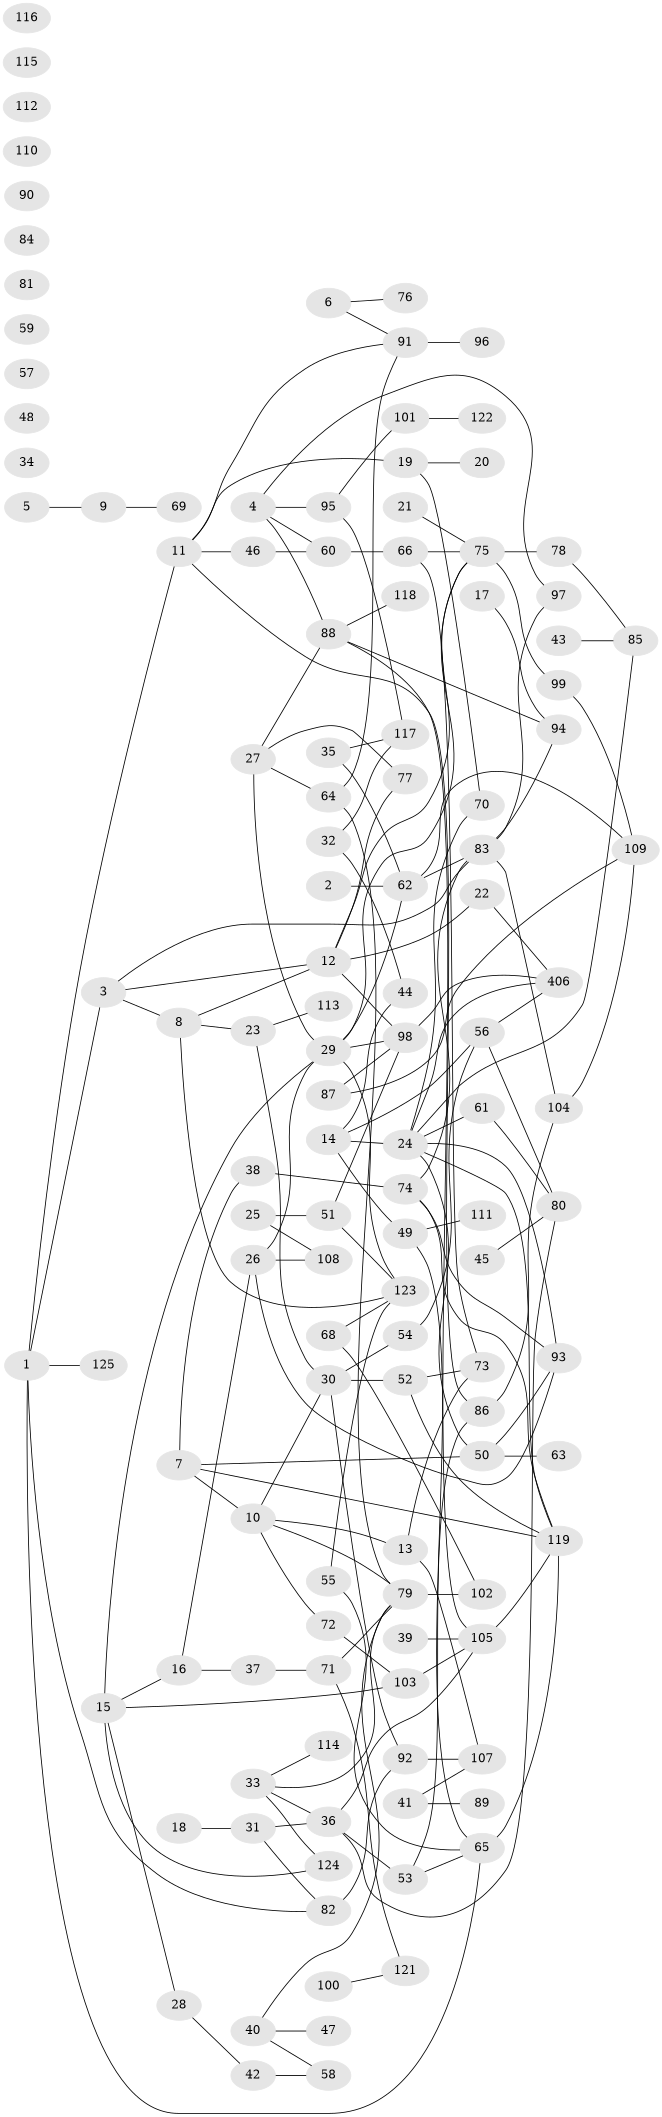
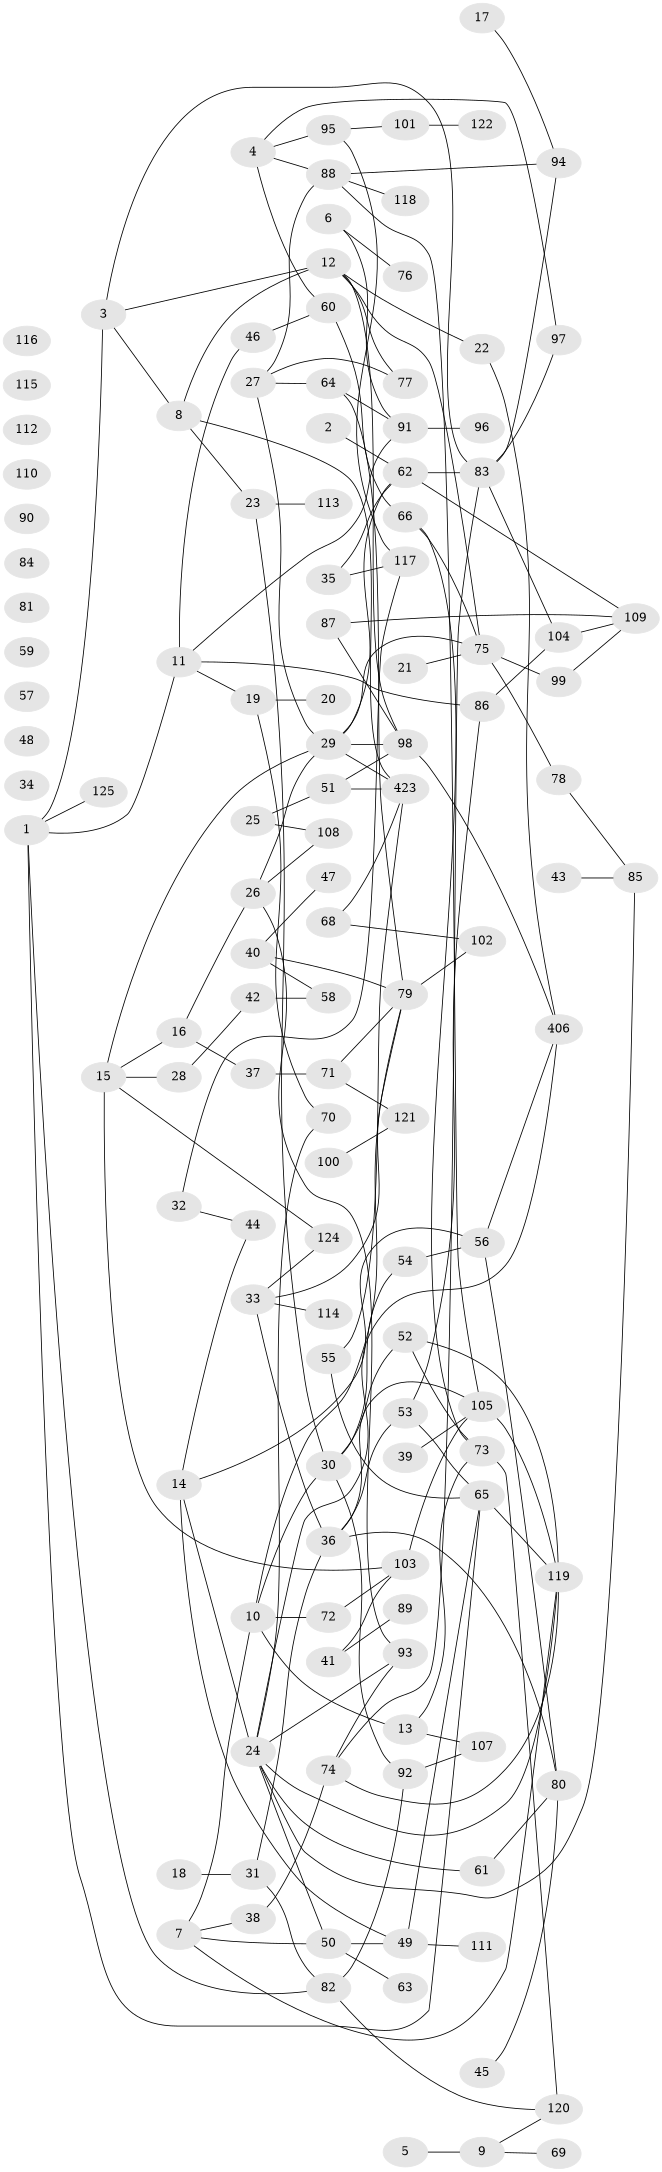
  graph {
    rankdir=LR
    node [color=gray90 style=filled]
    1
    3
    11
    65
    82
    125
    8
    12
    83
    91
    19
    46
    86
    119
+   120
    92
    2
    62
    109
    23
-   123
+   123 [label=423]
    22
    75
    77
    98
    97
    94
    104
    4
    60
    88
    95
    66
    105
    118
    117
    101
    5
    9
    69
    6
    76
    96
    7
    10
    38
    50
    13
    30
    72
    79
    74
    93
    63
    113
    73
    107
    52
    54
    103
    102
    20
    70
    n64 [label=406]
    78
    99
    14
    24
    44
    49
    56
    61
    85
    111
    80
    15
    16
    28
    29
    124
    26
    37
    42
    108
    71
    17
    18
    31
    36
    21
    25
    51
    27
    64
    58
    53
    32
    33
    114
    34
    35
    121
    39
    40
    47
    41
    89
    43
    45
    48
    55
    57
    59
    68
    81
    84
    87
    90
    122
    100
    110
    112
    115
    116
    1 -- 3
    1 -- 11
    1 -- 65
    1 -- 82
    1 -- 125
    3 -- 8
    3 -- 12
    3 -- 83
    11 -- 91
    11 -- 19
    11 -- 46
    11 -- 86
    65 -- 119
+   82 -- 120
    82 -- 92
    8 -- 12
    8 -- 23
    8 -- 123
    12 -- 22
    12 -- 75
    12 -- 77
    12 -- 98
    83 -- 97
    83 -- 94
    83 -- 104
    91 -- 96
    19 -- 20
    19 -- 70
    46 -- 60
    86 -- 104
    92 -- 107
    2 -- 62
    62 -- 83
    62 -- 109
    23 -- 30
    23 -- 113
    22 -- n64
    75 -- 78
    75 -- 99
    98 -- n64
    104 -- 109
    4 -- 97
    4 -- 60
    4 -- 88
    4 -- 95
    60 -- 66
    88 -- 94
    88 -- 105
    88 -- 118
    95 -- 117
    95 -- 101
    66 -- 75
    66 -- 73
    105 -- 119
    101 -- 122
    5 -- 9
+   9 -- 120
    9 -- 69
    6 -- 91
    6 -- 76
    7 -- 119
    7 -- 10
    7 -- 38
    7 -- 50
    10 -- 13
    10 -- 30
    10 -- 72
    10 -- 79
    38 -- 74
-   50 -- 93
+   50 -- 49
    50 -- 63
    13 -- 73
    13 -- 107
    30 -- 92
    30 -- 52
    30 -- 54
    72 -- 103
    79 -- 102
    74 -- 83
    74 -- 119
    74 -- 93
+   73 -- 120
    52 -- 119
    52 -- 73
    54 -- 56
    103 -- 105
    78 -- 85
    99 -- 109
    14 -- 24
    14 -- 44
    14 -- 49
    14 -- 56
    24 -- 119
    24 -- 50
    24 -- 93
    24 -- 70
    24 -- n64
    24 -- 61
    24 -- 85
    49 -- 65
    49 -- 111
    56 -- n64
    56 -- 80
    61 -- 80
    15 -- 103
    15 -- 16
    15 -- 28
    15 -- 29
    15 -- 124
    16 -- 26
    16 -- 37
    28 -- 42
    29 -- 62
    29 -- 123
    29 -- 75
    29 -- 98
    26 -- 93
    26 -- 29
    26 -- 108
    37 -- 71
    42 -- 58
    71 -- 79
    71 -- 121
    17 -- 94
    18 -- 31
    31 -- 82
    31 -- 36
    36 -- 105
    36 -- 80
    36 -- 53
    21 -- 75
    25 -- 108
    25 -- 51
    51 -- 123
    51 -- 98
    27 -- 77
    27 -- 88
    27 -- 29
    27 -- 64
    64 -- 91
    64 -- 79
    53 -- 65
    53 -- 86
    32 -- 117
    32 -- 44
    33 -- 79
    33 -- 124
    33 -- 36
    33 -- 114
    35 -- 62
    35 -- 117
    39 -- 105
    40 -- 79
    40 -- 58
    40 -- 47
-   41 -- 107
+   41 -- 103
    41 -- 89
    43 -- 85
    45 -- 80
    55 -- 65
    55 -- 123
    68 -- 123
    68 -- 102
    87 -- 109
    87 -- 98
    100 -- 121
  }
